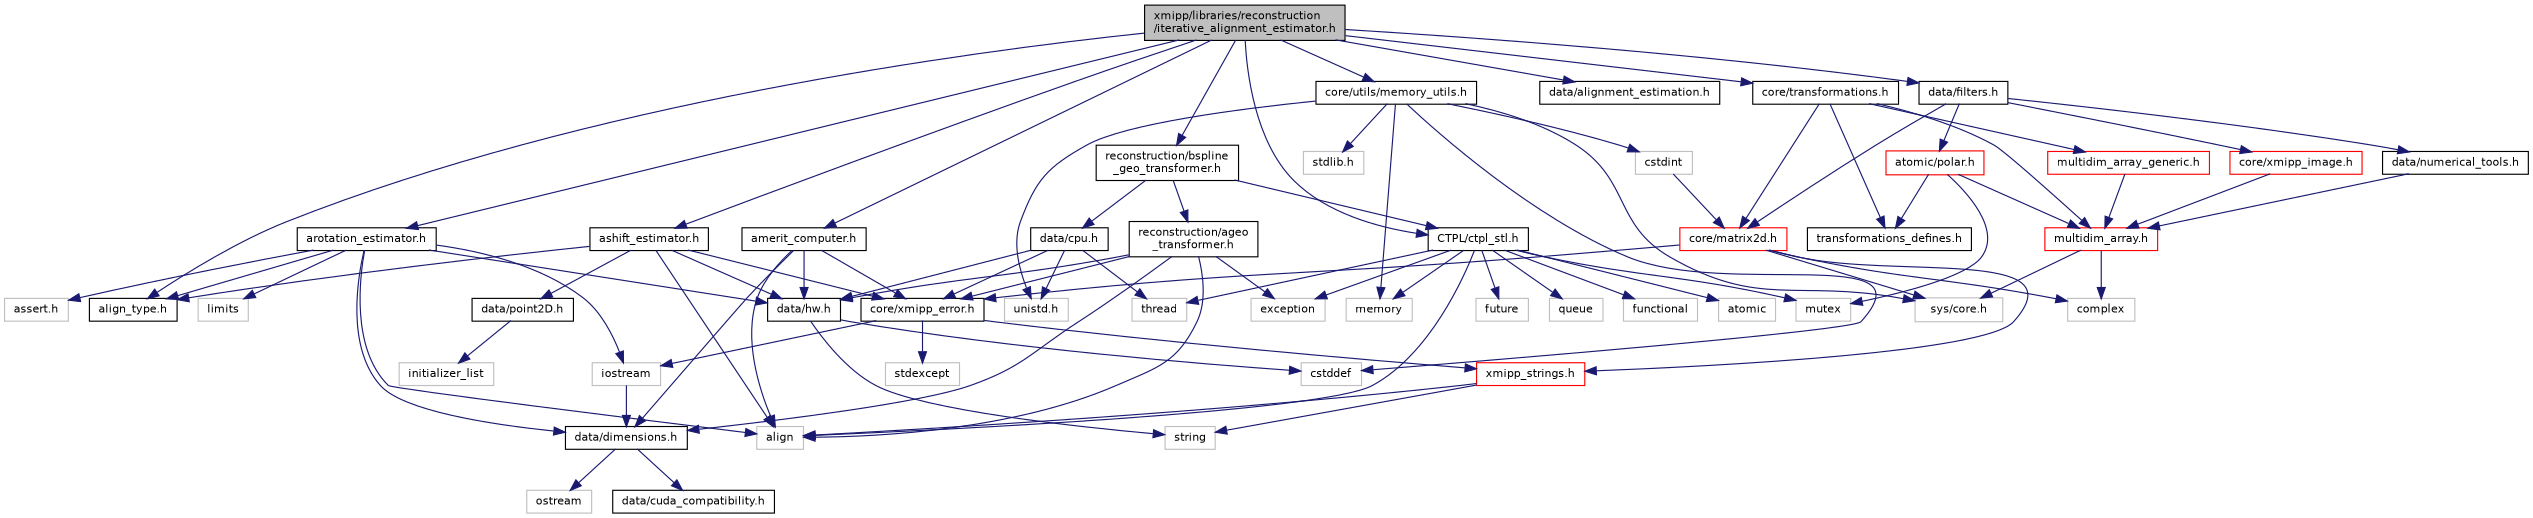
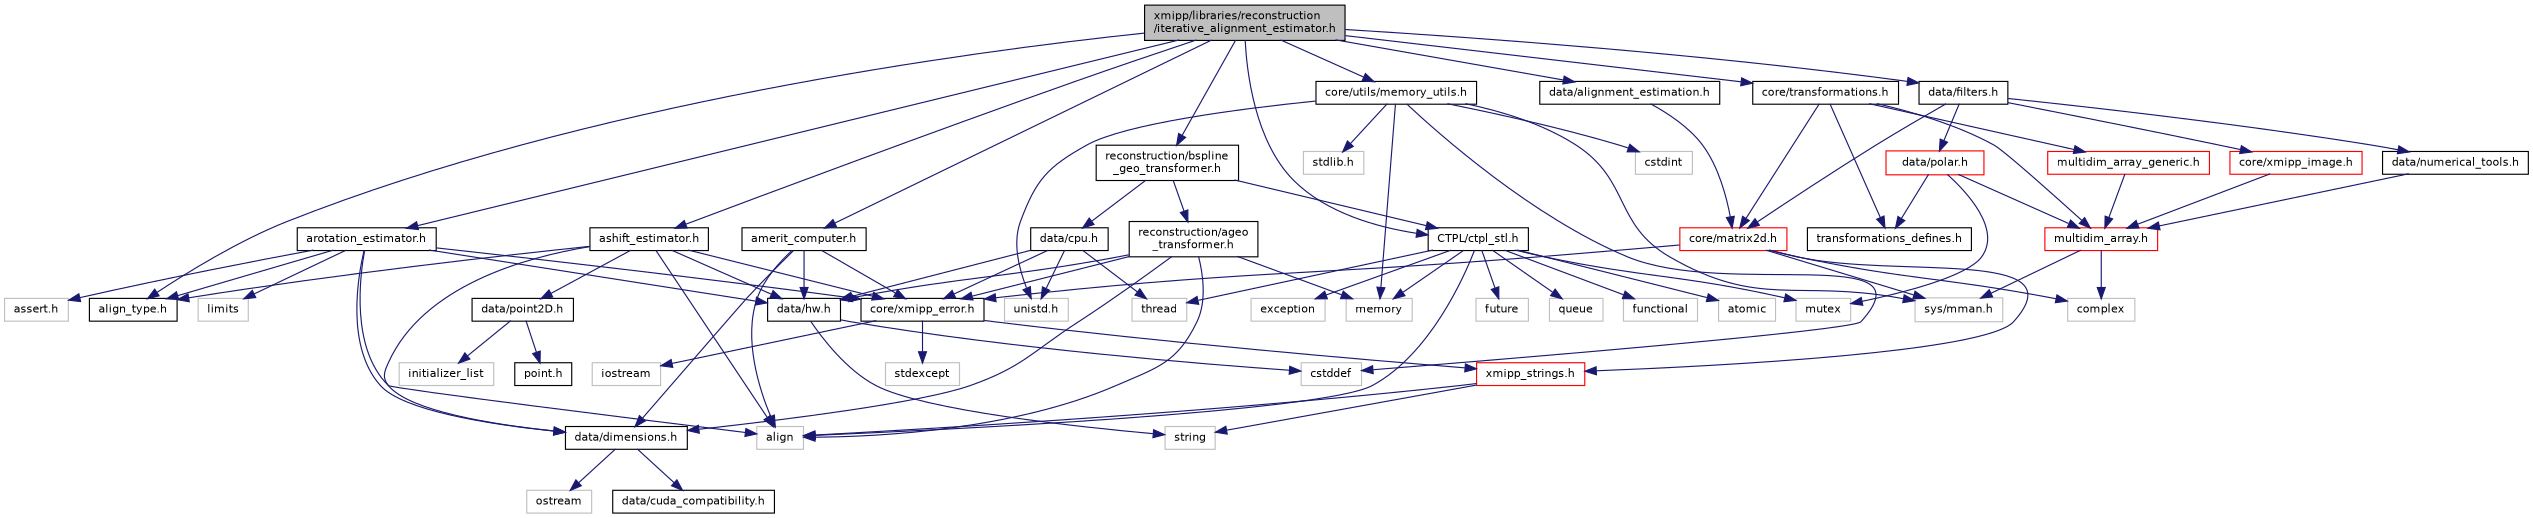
  digraph {
    node [color=grey75 fillcolor=white fontname=Helvetica fontsize=10 shape=record style=filled]
    edge [color=midnightblue fontname=Helvetica fontsize=10 labelfontname=Helvetica labelfontsize=10 style=solid]
    n1 [color=black fillcolor=grey75 fontcolor=black height=0.2 label="xmipp/libraries/reconstruction\l/iterative_alignment_estimator.h" width=0.4]
    n2 [color=black height=0.2 label="arotation_estimator.h" width=0.4]
    n3 [color=black height=0.2 label="align_type.h" width=0.4]
    n4 [color=black height=0.2 label="ashift_estimator.h" width=0.4]
    n5 [color=black height=0.2 label="data/alignment_estimation.h" width=0.4]
    n6 [color=black height=0.2 label="core/transformations.h" width=0.4]
    n7 [color=black height=0.2 label="data/filters.h" width=0.4]
    n8 [color=black height=0.2 label="core/utils/memory_utils.h" width=0.4]
    n9 [color=black height=0.2 label="CTPL/ctpl_stl.h" width=0.4]
    n10 [color=black height=0.2 label="reconstruction/bspline\l_geo_transformer.h" width=0.4]
    n11 [color=black height=0.2 label="amerit_computer.h" width=0.4]
    n12 [color=black height=0.2 label="data/hw.h" width=0.4]
    n13 [color=black height=0.2 label="data/dimensions.h" width=0.4]
    n14 [color=black height=0.2 label="core/xmipp_error.h" width=0.4]
    n15 [height=0.2 label=align width=0.4]
    n16 [height=0.2 label="assert.h" width=0.4]
    n17 [height=0.2 label=limits width=0.4]
    n18 [color=black height=0.2 label="data/point2D.h" width=0.4]
    n19 [color=red height=0.2 label="core/matrix2d.h" width=0.4]
    n20 [color=red height=0.2 label="multidim_array.h" width=0.4]
    n21 [color=red height=0.2 label="multidim_array_generic.h" width=0.4]
    n22 [color=black height=0.2 label="transformations_defines.h" width=0.4]
    n23 [color=red height=0.2 label="core/xmipp_image.h" width=0.4]
    n24 [color=black height=0.2 label="data/numerical_tools.h" width=0.4]
-   n25 [color=red height=0.2 label="atomic/polar.h" width=0.4]
+   n25 [color=red height=0.2 label="data/polar.h" width=0.4]
    n26 [height=0.2 label=cstddef width=0.4]
-   n27 [height=0.2 label="sys/core.h" width=0.4]
+   n27 [height=0.2 label="sys/mman.h" width=0.4]
    n28 [height=0.2 label="stdlib.h" width=0.4]
    n29 [height=0.2 label=cstdint width=0.4]
    n30 [height=0.2 label=memory width=0.4]
    n31 [height=0.2 label="unistd.h" width=0.4]
    n32 [height=0.2 label=mutex width=0.4]
    n33 [height=0.2 label=functional width=0.4]
    n34 [height=0.2 label=thread width=0.4]
    n35 [height=0.2 label=atomic width=0.4]
    n36 [height=0.2 label=exception width=0.4]
    n37 [height=0.2 label=future width=0.4]
    n38 [height=0.2 label=queue width=0.4]
    n39 [color=black height=0.2 label="reconstruction/ageo\l_transformer.h" width=0.4]
    n40 [color=black height=0.2 label="data/cpu.h" width=0.4]
    n41 [height=0.2 label=string width=0.4]
    n42 [height=0.2 label=ostream width=0.4]
    n43 [color=black height=0.2 label="data/cuda_compatibility.h" width=0.4]
    n44 [height=0.2 label=stdexcept width=0.4]
    n45 [color=red height=0.2 label="xmipp_strings.h" width=0.4]
    n46 [height=0.2 label=iostream width=0.4]
+   n47 [color=black height=0.2 label="point.h" width=0.4]
    n48 [height=0.2 label=initializer_list width=0.4]
    n49 [height=0.2 label=complex width=0.4]
    n1 -> n2
    n1 -> n3
    n1 -> n4
    n1 -> n5
    n1 -> n6
    n1 -> n7
    n1 -> n8
    n1 -> n9
    n1 -> n10
    n1 -> n11
    n2 -> n3
    n2 -> n12
    n2 -> n13
-   n2 -> n46
+   n2 -> n14
    n2 -> n15
    n2 -> n16
    n2 -> n17
    n4 -> n3
    n4 -> n12
-   n46 -> n13
+   n4 -> n13
    n4 -> n14
    n4 -> n15
    n4 -> n18
-   n29 -> n19
+   n5 -> n19
    n6 -> n19
    n6 -> n20
    n6 -> n21
    n6 -> n22
    n7 -> n19
    n7 -> n23
    n7 -> n24
    n7 -> n25
    n8 -> n26
    n8 -> n27
    n8 -> n28
    n8 -> n29
    n8 -> n30
    n8 -> n31
    n9 -> n15
    n9 -> n30
    n9 -> n32
    n9 -> n33
    n9 -> n34
    n9 -> n35
    n9 -> n36
    n9 -> n37
    n9 -> n38
    n10 -> n9
    n10 -> n39
    n10 -> n40
    n11 -> n12
    n11 -> n13
    n11 -> n14
    n11 -> n15
    n12 -> n26
    n12 -> n41
    n13 -> n42
    n13 -> n43
    n14 -> n44
    n14 -> n45
    n14 -> n46
+   n18 -> n47
    n18 -> n48
    n19 -> n14
    n19 -> n27
    n19 -> n45
    n19 -> n49
    n20 -> n27
    n20 -> n49
    n21 -> n20
    n23 -> n20
    n24 -> n20
    n25 -> n20
    n25 -> n22
    n25 -> n32
    n39 -> n12
    n39 -> n13
    n39 -> n14
    n39 -> n15
-   n39 -> n36
+   n39 -> n30
    n40 -> n12
    n40 -> n14
    n40 -> n31
    n40 -> n34
    n45 -> n15
    n45 -> n41
  }
